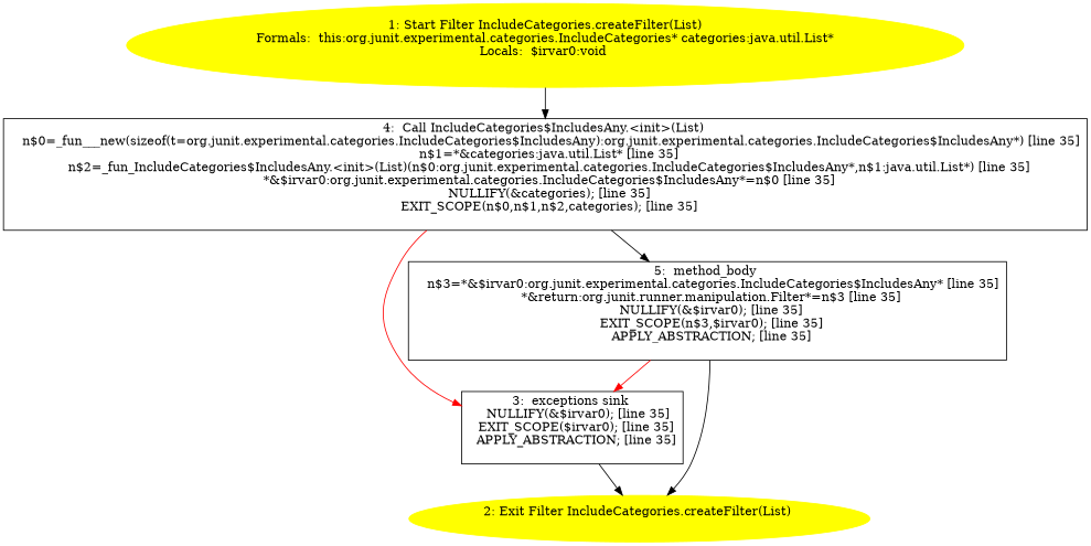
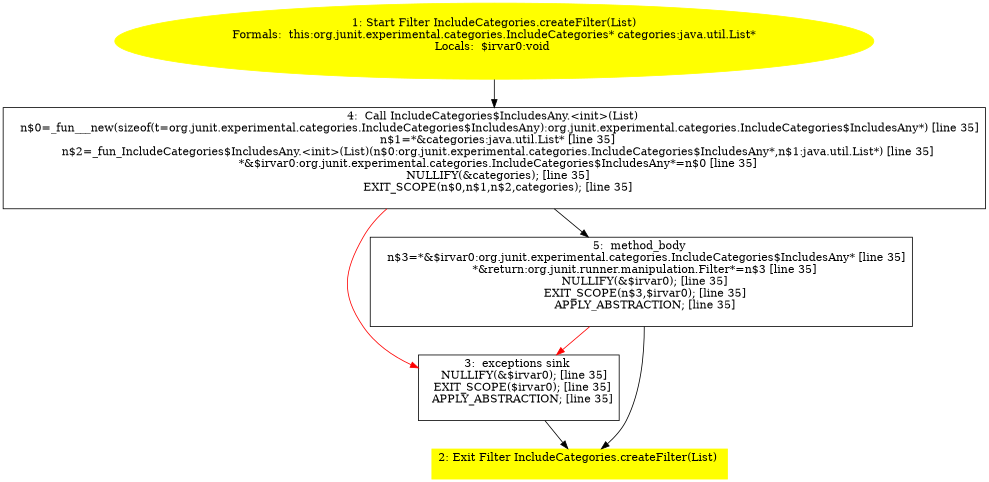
  digraph {
    node [shape=box]
    n1 [color=yellow label="1: Start Filter IncludeCategories.createFilter(List)\nFormals:  this:org.junit.experimental.categories.IncludeCategories* categories:java.util.List*\nLocals:  $irvar0:void \n  " style=filled shape=""]
    n2 [label="4:  Call IncludeCategories$IncludesAny.<init>(List) \n   n$0=_fun___new(sizeof(t=org.junit.experimental.categories.IncludeCategories$IncludesAny):org.junit.experimental.categories.IncludeCategories$IncludesAny*) [line 35]\n  n$1=*&categories:java.util.List* [line 35]\n  n$2=_fun_IncludeCategories$IncludesAny.<init>(List)(n$0:org.junit.experimental.categories.IncludeCategories$IncludesAny*,n$1:java.util.List*) [line 35]\n  *&$irvar0:org.junit.experimental.categories.IncludeCategories$IncludesAny*=n$0 [line 35]\n  NULLIFY(&categories); [line 35]\n  EXIT_SCOPE(n$0,n$1,n$2,categories); [line 35]\n "]
    n3 [label="3:  exceptions sink \n   NULLIFY(&$irvar0); [line 35]\n  EXIT_SCOPE($irvar0); [line 35]\n  APPLY_ABSTRACTION; [line 35]\n "]
    n4 [label="5:  method_body \n   n$3=*&$irvar0:org.junit.experimental.categories.IncludeCategories$IncludesAny* [line 35]\n  *&return:org.junit.runner.manipulation.Filter*=n$3 [line 35]\n  NULLIFY(&$irvar0); [line 35]\n  EXIT_SCOPE(n$3,$irvar0); [line 35]\n  APPLY_ABSTRACTION; [line 35]\n "]
-   n5 [color=yellow label="2: Exit Filter IncludeCategories.createFilter(List) \n  " style=filled shape=""]
+   n5 [color=yellow label="2: Exit Filter IncludeCategories.createFilter(List) \n  " style=filled]
    n1 -> n2
    n2 -> n3 [color=red]
    n2 -> n4
    n3 -> n5
    n4 -> n3 [color=red]
    n4 -> n5
  }
